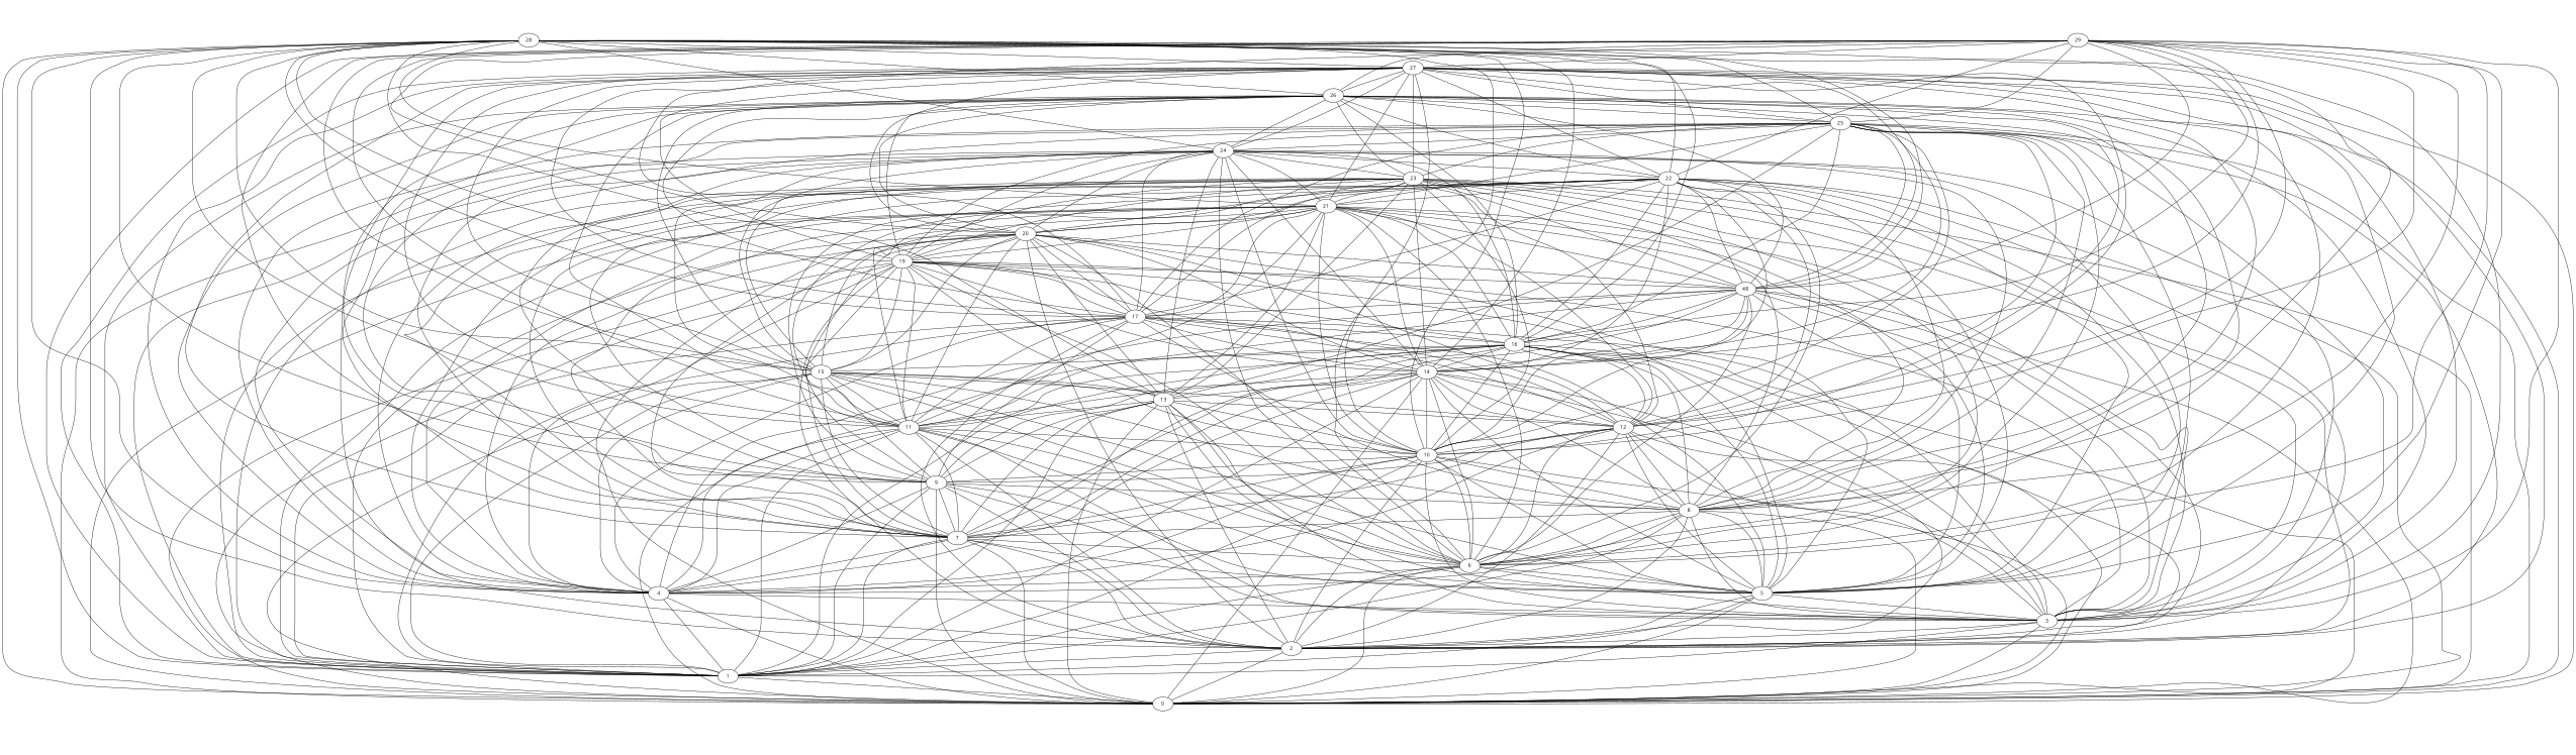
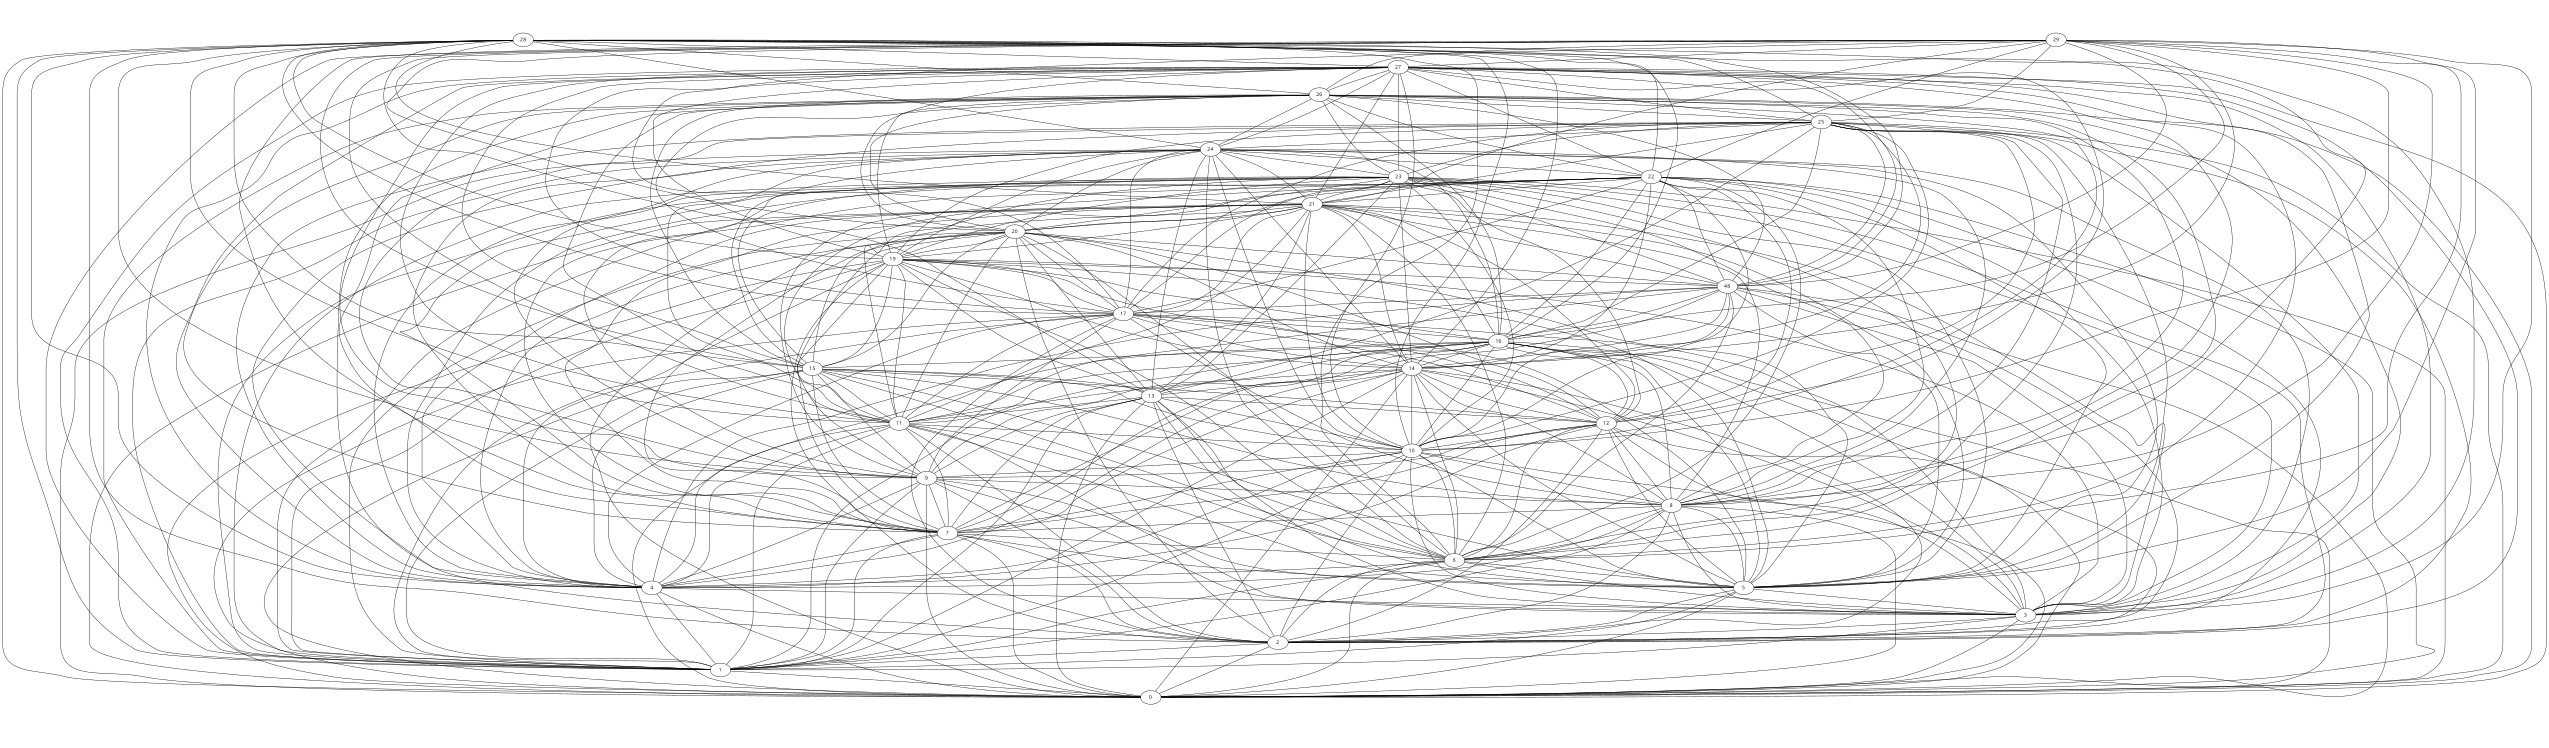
  graph {
    fontname="Open Sans"
    node [fontname="Open Sans"]
    edge [Label=0.00 fontname="Open Sans"]
    0 [Label="0 (0.00)"]
    1 [Label="1 (0.00)"]
    2 [Label="2 (0.00)"]
    3 [Label="3 (0.00)"]
    4 [Label="4 (0.00)"]
    5 [Label="5 (0.00)"]
    6 [Label="6 (0.00)"]
    7 [Label="7 (0.00)"]
    8 [Label="8 (0.00)"]
    9 [Label="9 (0.00)"]
    10 [Label="10 (0.00)"]
    11 [Label="11 (0.00)"]
    12 [Label="12 (0.00)"]
    13 [Label="13 (0.00)"]
    14 [Label="14 (0.00)"]
    15 [Label="15 (0.00)"]
    16 [Label="16 (0.00)"]
    17 [Label="17 (0.00)"]
    n19 [Label="18 (0.00)" label=48]
    19 [Label="19 (0.00)"]
    20 [Label="20 (0.00)"]
    21 [Label="21 (0.00)"]
    22 [Label="22 (0.00)"]
    23 [Label="23 (0.00)"]
    24 [Label="24 (0.00)"]
    25 [Label="25 (0.00)"]
    26 [Label="26 (0.00)"]
    27 [Label="27 (0.00)"]
    28 [Label="28 (0.00)"]
    29 [Label="29 (0.00)"]
    1 -- 0
    2 -- 0
    2 -- 1
    3 -- 0
    3 -- 1
    3 -- 2
    4 -- 0
    4 -- 1
    4 -- 3
    5 -- 0
    5 -- 1
    5 -- 2
    5 -- 3
    6 -- 0
    6 -- 1
    6 -- 2
    6 -- 3
    6 -- 4
    6 -- 5
    7 -- 0
    7 -- 1
    7 -- 2
    7 -- 4
    7 -- 5
    7 -- 6
    8 -- 0
    8 -- 1
    8 -- 2
    8 -- 3
    8 -- 4
    8 -- 5
    8 -- 6
    8 -- 7
    9 -- 0
    9 -- 1
    9 -- 2
    9 -- 3
    9 -- 4
    9 -- 5
    9 -- 7
    9 -- 8
    10 -- 0
    10 -- 1
    10 -- 2
    10 -- 3
    10 -- 4
    10 -- 5
    10 -- 6
    10 -- 7
    10 -- 8
    10 -- 9
    11 -- 0
    11 -- 1
    11 -- 2
    11 -- 3
    11 -- 4
    11 -- 5
    11 -- 6
    11 -- 7
    11 -- 10
    12 -- 0
    12 -- 2
    12 -- 3
    12 -- 4
    12 -- 5
    12 -- 6
    12 -- 7
    12 -- 8
    12 -- 9
    12 -- 10
    13 -- 0
    13 -- 1
    13 -- 2
    13 -- 3
    13 -- 5
    13 -- 6
    13 -- 7
    13 -- 9
    13 -- 10
    13 -- 11
    13 -- 12
    14 -- 0
    14 -- 1
    14 -- 2
    14 -- 3
    14 -- 4
    14 -- 5
    14 -- 6
    14 -- 7
    14 -- 8
    14 -- 10
    14 -- 11
    14 -- 12
    14 -- 13
    15 -- 0
    15 -- 1
    15 -- 4
    15 -- 5
    15 -- 6
    15 -- 7
    15 -- 8
    15 -- 9
    15 -- 10
    15 -- 11
    15 -- 12
    15 -- 13
    16 -- 0
    16 -- 1
    16 -- 2
    16 -- 3
    16 -- 4
    16 -- 5
    16 -- 7
    16 -- 8
    16 -- 9
    16 -- 10
    16 -- 11
    16 -- 12
+   16 -- 13
    16 -- 14
    16 -- 15
    17 -- 0
    17 -- 1
    17 -- 2
    17 -- 3
    17 -- 4
    17 -- 5
    17 -- 8
    17 -- 9
    17 -- 11
    17 -- 12
    17 -- 14
    17 -- 16
    n19 -- 0
    n19 -- 2
    n19 -- 3
    n19 -- 4
    n19 -- 5
    n19 -- 6
    n19 -- 7
    n19 -- 10
    n19 -- 11
    n19 -- 14
    n19 -- 16
    n19 -- 17
    19 -- 0
    19 -- 1
    19 -- 2
    19 -- 3
    19 -- 4
    19 -- 5
    19 -- 6
    19 -- 7
    19 -- 11
    19 -- 12
    19 -- 13
    19 -- 14
    19 -- 15
    19 -- 16
    19 -- 17
    19 -- n19
    20 -- 0
    20 -- 1
    20 -- 2
    20 -- 4
    20 -- 5
    20 -- 6
    20 -- 7
    20 -- 9
    20 -- 11
    20 -- 12
    20 -- 13
    20 -- 14
    20 -- 15
    20 -- 17
    20 -- n19
    20 -- 19
    21 -- 0
    21 -- 1
    21 -- 3
    21 -- 4
    21 -- 5
    21 -- 6
    21 -- 7
    21 -- 8
    21 -- 10
    21 -- 11
    21 -- 12
    21 -- 13
    21 -- 14
    21 -- 15
    21 -- 16
    21 -- 17
    21 -- n19
    21 -- 19
    21 -- 20
    22 -- 0
    22 -- 1
    22 -- 2
    22 -- 3
    22 -- 4
    22 -- 5
    22 -- 6
    22 -- 7
    22 -- 8
    22 -- 9
    22 -- 10
    22 -- 11
    22 -- 12
    22 -- 14
    22 -- 16
    22 -- 17
    22 -- n19
    22 -- 20
    22 -- 21
    23 -- 0
    23 -- 1
    23 -- 2
    23 -- 3
    23 -- 4
    23 -- 5
    23 -- 6
    23 -- 7
    23 -- 8
    23 -- 9
    23 -- 10
    23 -- 11
    23 -- 12
    23 -- 13
    23 -- 14
    23 -- 15
    23 -- 17
    23 -- n19
    23 -- 19
    23 -- 20
    23 -- 21
    24 -- 0
    24 -- 1
    24 -- 3
    24 -- 4
    24 -- 5
    24 -- 6
    24 -- 8
    24 -- 9
    24 -- 10
    24 -- 11
    24 -- 13
    24 -- 14
    24 -- 15
    24 -- 16
    24 -- 17
    24 -- 19
    24 -- 20
    24 -- 21
    24 -- 22
    24 -- 23
    25 -- 0
    25 -- 2
    25 -- 3
    25 -- 4
    25 -- 5
    25 -- 6
    25 -- 7
    25 -- 8
    25 -- 9
    25 -- 10
    25 -- 12
    25 -- 13
    25 -- 14
    25 -- 16
    25 -- 17
    25 -- n19
    25 -- 19
    25 -- 21
    25 -- 23
    25 -- 24
    26 -- 0
    26 -- 1
    26 -- 2
    26 -- 3
    26 -- 4
    26 -- 6
    26 -- 7
    26 -- 8
    26 -- 10
    26 -- 11
    26 -- 15
    26 -- 16
    26 -- 17
    26 -- n19
    26 -- 19
    26 -- 20
    26 -- 22
    26 -- 23
    26 -- 24
    26 -- 25
    27 -- 0
    27 -- 1
    27 -- 2
    27 -- 3
    27 -- 4
    27 -- 5
    27 -- 6
    27 -- 7
    27 -- 8
    27 -- 9
    27 -- 10
    27 -- 11
    27 -- 12
    27 -- 15
    27 -- 17
    27 -- n19
    27 -- 19
    27 -- 20
    27 -- 21
    27 -- 22
    27 -- 23
    27 -- 24
    27 -- 25
    27 -- 26
    28 -- 0
    28 -- 1
    28 -- 2
    28 -- 3
    28 -- 4
    28 -- 6
    28 -- 8
    28 -- 9
    28 -- 10
    28 -- 11
    28 -- 13
    28 -- 14
    28 -- 15
    28 -- 16
    28 -- 17
    28 -- n19
    28 -- 19
    28 -- 21
    28 -- 22
    28 -- 24
    28 -- 25
    28 -- 26
    28 -- 27
    29 -- 1
    29 -- 3
    29 -- 5
    29 -- 6
    29 -- 7
    29 -- 8
    29 -- 10
    29 -- 11
-   29 -- 12
+   29 -- 21
    29 -- 14
    29 -- 15
    29 -- 16
    29 -- 17
    29 -- n19
    29 -- 20
    29 -- 22
    29 -- 25
    29 -- 26
    29 -- 27
  }
